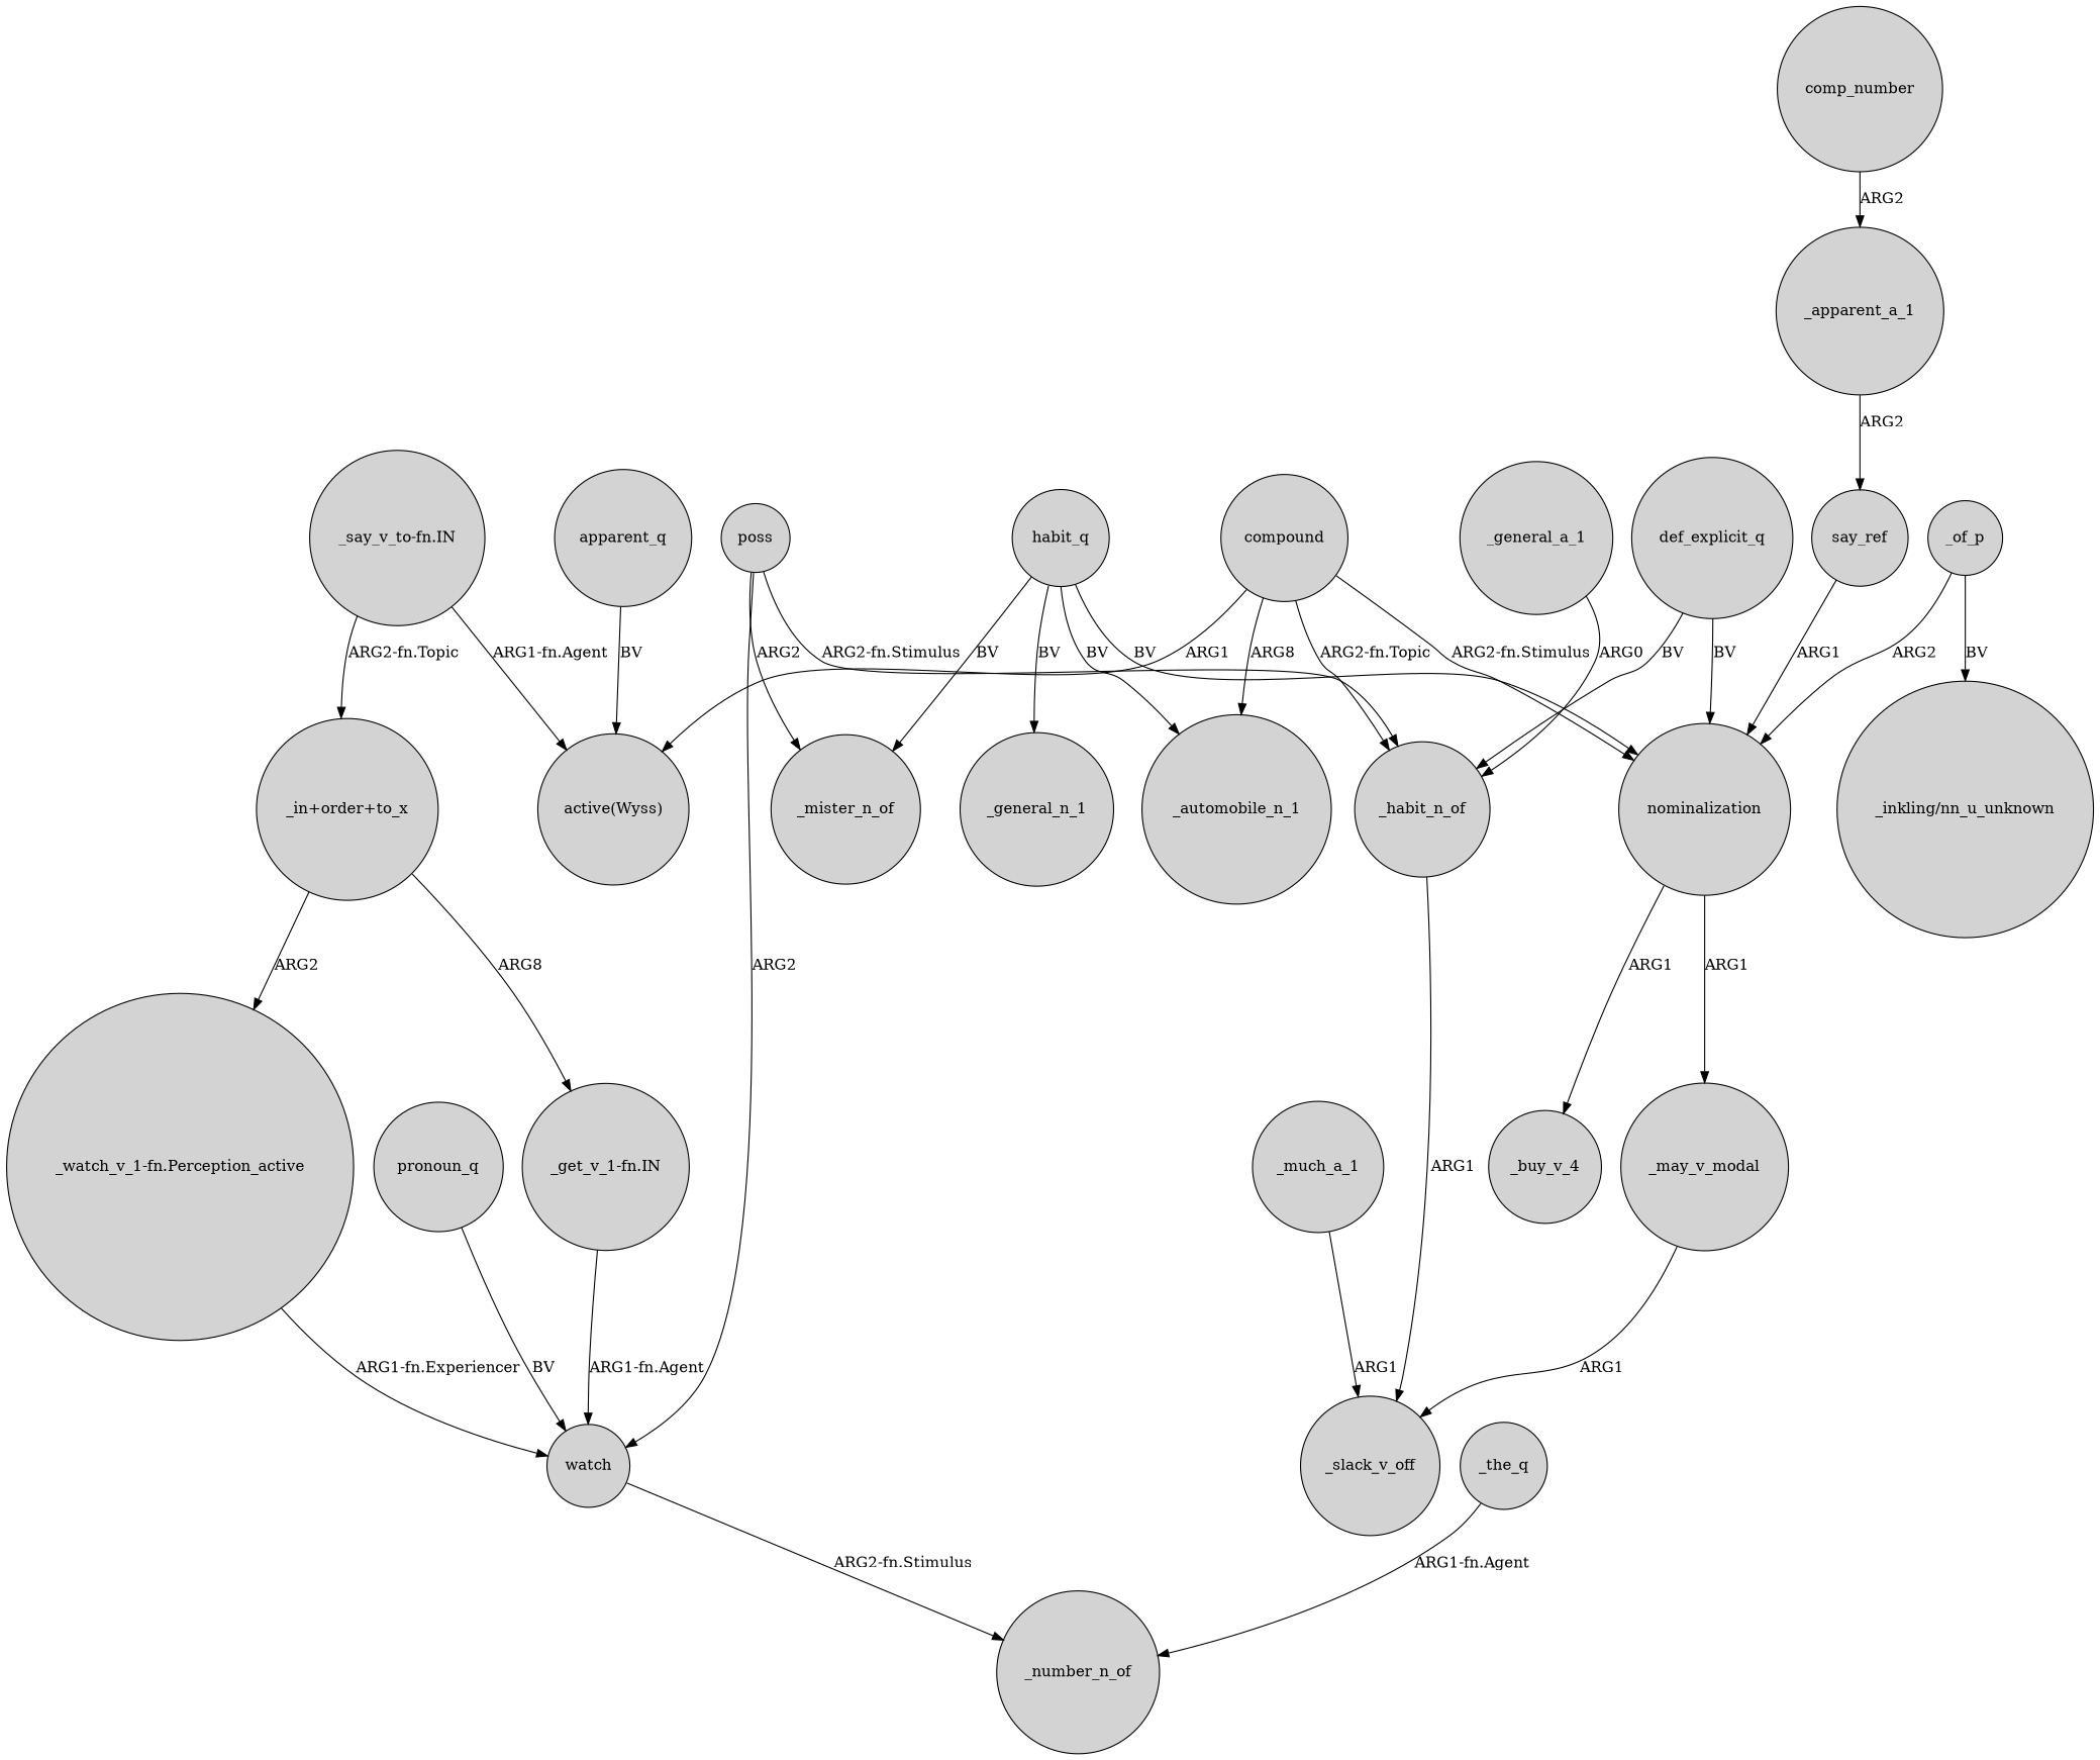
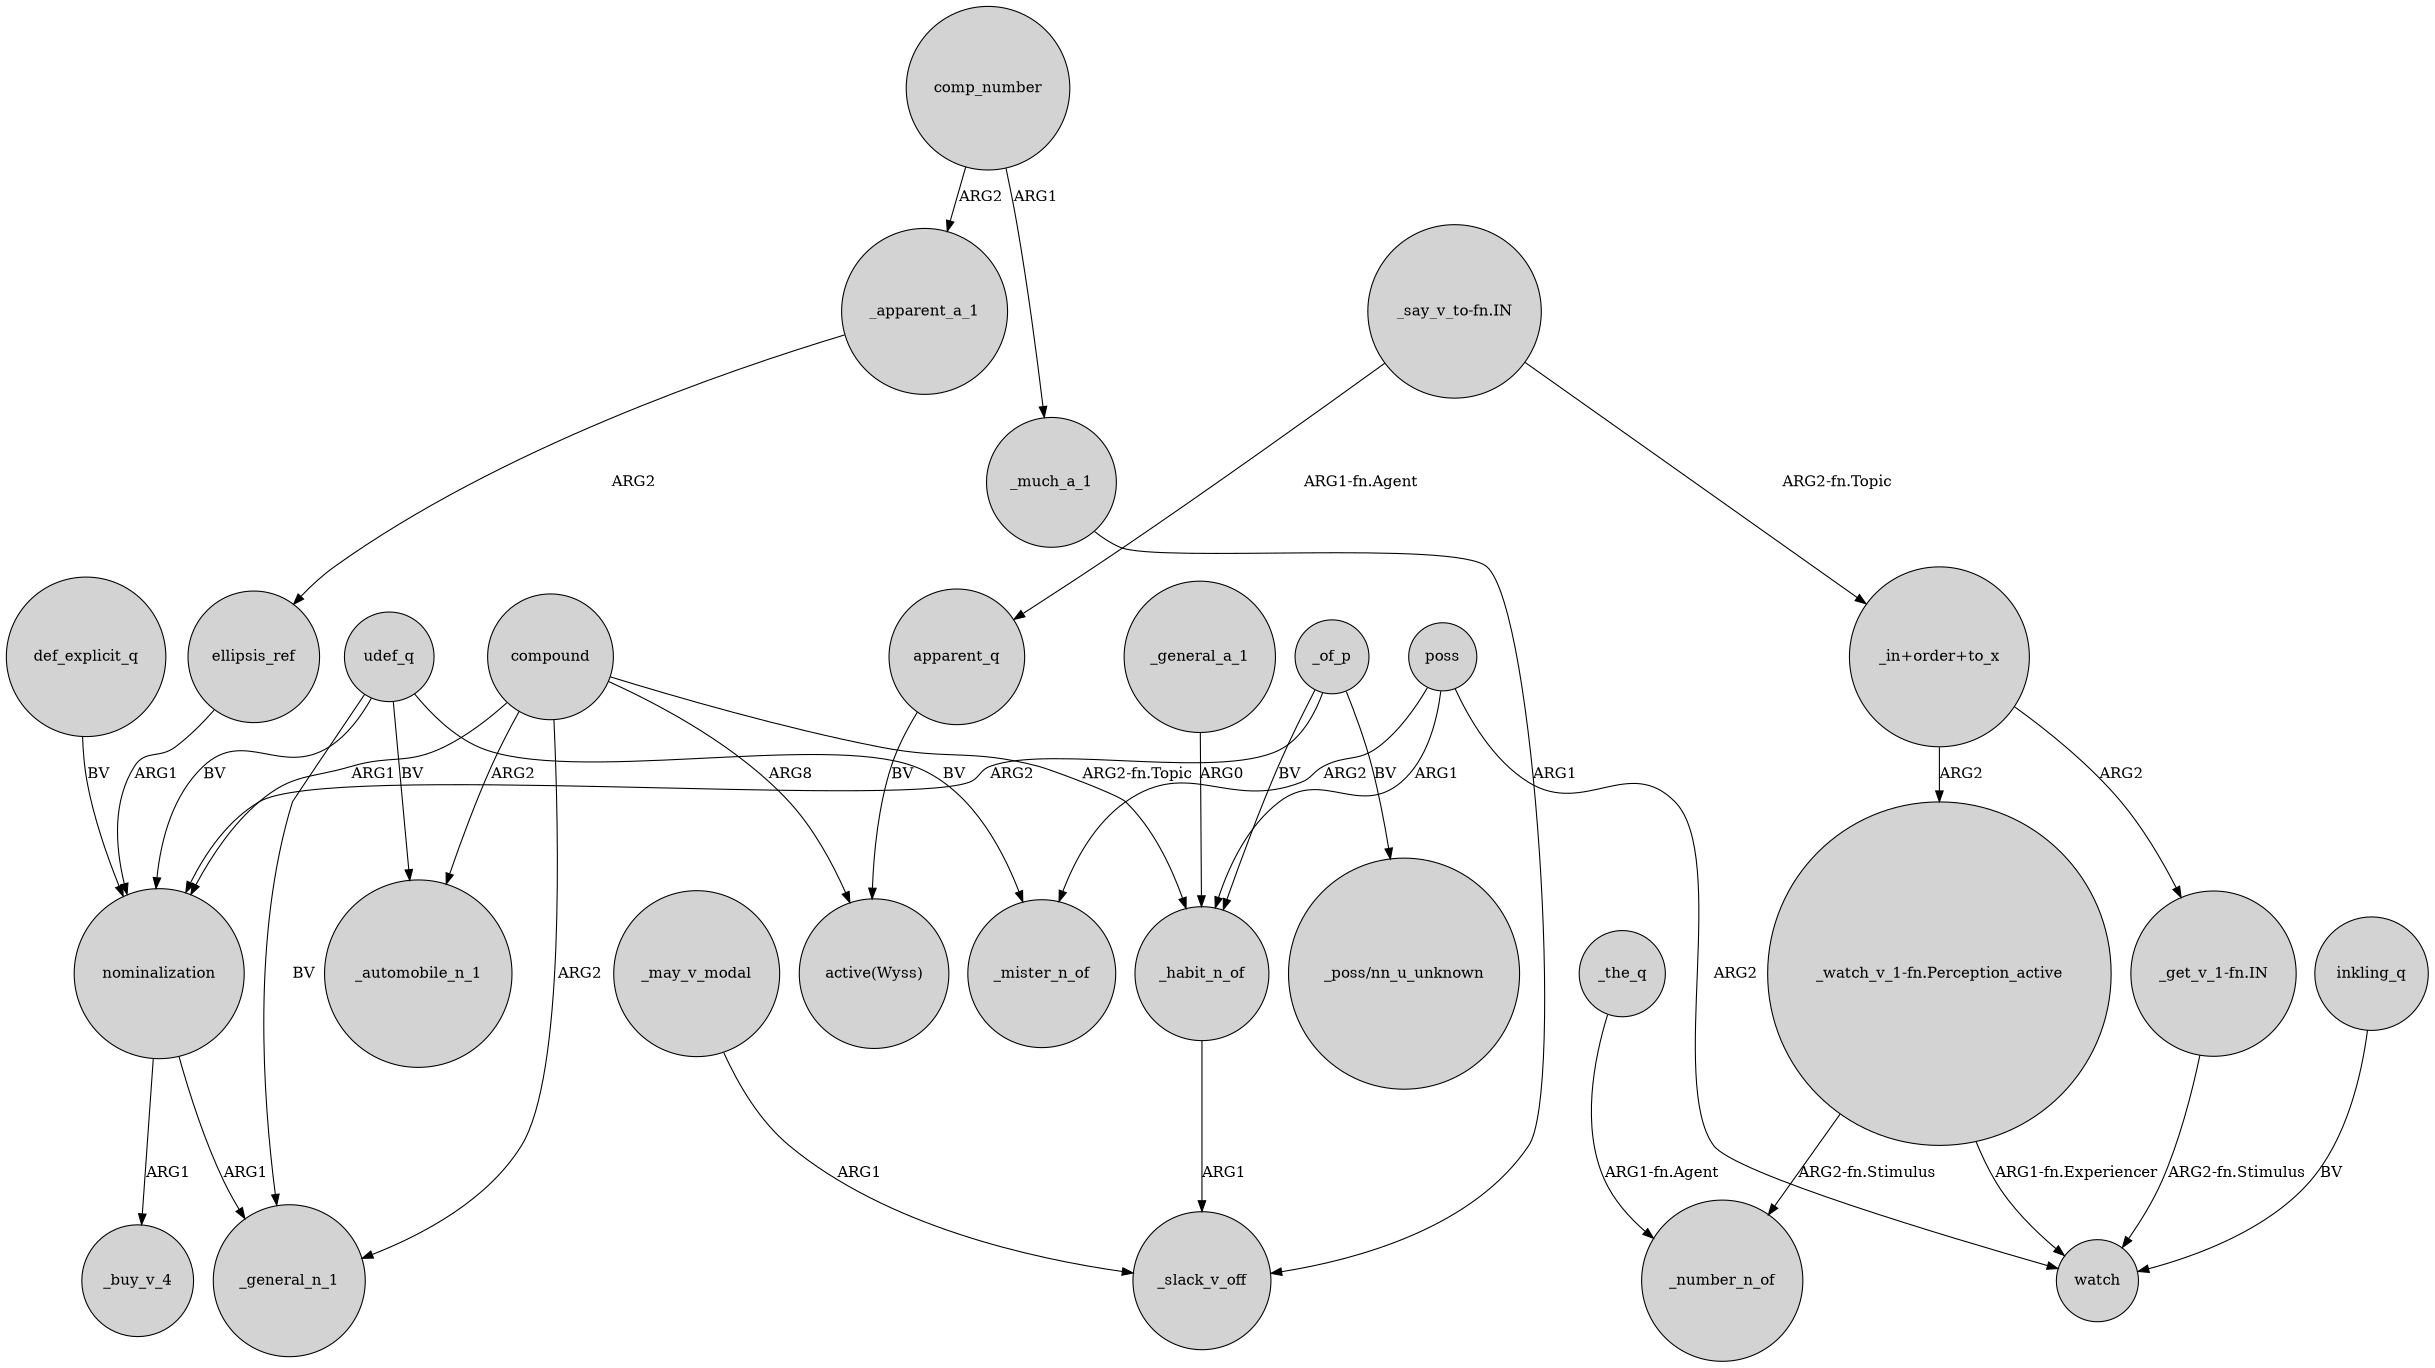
  digraph {
    node [shape=circle style=filled]
    _apparent_a_1
-   ellipsis_ref [label=say_ref]
+   ellipsis_ref
    nominalization
    _may_v_modal
    n5 [label=_buy_v_4]
    _slack_v_off
    _much_a_1
    _habit_n_of
    n9 [label=comp_number]
    poss
    n11 [label=watch]
    n12 [label=_mister_n_of]
    "_watch_v_1-fn.Perception_active"
    _number_n_of
    n15 [label="active(Wyss)"]
    "_say_v_to-fn.IN"
    "_in+order+to_x"
    "_get_v_1-fn.IN"
    compound
    n20 [label=_general_n_1]
    _automobile_n_1
-   udef_q [label=habit_q]
+   udef_q
    _general_a_1
    _the_q
    n25 [label=apparent_q]
    _of_p
-   "_inkling/nn_u_unknown"
-   pronoun_q
+   "_inkling/nn_u_unknown" [label="_poss/nn_u_unknown"]
+   pronoun_q [label=inkling_q]
    def_explicit_q
    _apparent_a_1 -> ellipsis_ref [label=ARG2]
    ellipsis_ref -> nominalization [label=ARG1]
-   nominalization -> _may_v_modal [label=ARG1]
+   nominalization -> n20 [label=ARG1]
    nominalization -> n5 [label=ARG1]
    _may_v_modal -> _slack_v_off [label=ARG1]
    _much_a_1 -> _slack_v_off [label=ARG1]
    _habit_n_of -> _slack_v_off [label=ARG1]
    n9 -> _apparent_a_1 [label=ARG2]
-   poss -> _habit_n_of [label="ARG2-fn.Stimulus"]
+   n9 -> _much_a_1 [label=ARG1]
+   poss -> _habit_n_of [label=ARG1]
    poss -> n11 [label=ARG2]
    poss -> n12 [label=ARG2]
    "_watch_v_1-fn.Perception_active" -> n11 [label="ARG1-fn.Experiencer"]
-   n11 -> _number_n_of [label="ARG2-fn.Stimulus"]
-   "_say_v_to-fn.IN" -> n15 [label="ARG1-fn.Agent"]
+   "_watch_v_1-fn.Perception_active" -> _number_n_of [label="ARG2-fn.Stimulus"]
+   "_say_v_to-fn.IN" -> n25 [label="ARG1-fn.Agent"]
    "_say_v_to-fn.IN" -> "_in+order+to_x" [label="ARG2-fn.Topic"]
    "_in+order+to_x" -> "_watch_v_1-fn.Perception_active" [label=ARG2]
-   "_in+order+to_x" -> "_get_v_1-fn.IN" [label=ARG8]
-   "_get_v_1-fn.IN" -> n11 [label="ARG1-fn.Agent"]
-   compound -> nominalization [label="ARG2-fn.Stimulus"]
+   "_in+order+to_x" -> "_get_v_1-fn.IN" [label=ARG2]
+   "_get_v_1-fn.IN" -> n11 [label="ARG2-fn.Stimulus"]
+   compound -> nominalization [label=ARG1]
    compound -> _habit_n_of [label="ARG2-fn.Topic"]
-   compound -> n15 [label=ARG1]
-   compound -> _automobile_n_1 [label=ARG8]
+   compound -> n15 [label=ARG8]
+   compound -> n20 [label=ARG2]
+   compound -> _automobile_n_1 [label=ARG2]
    udef_q -> nominalization [label=BV]
    udef_q -> n12 [label=BV]
    udef_q -> n20 [label=BV]
    udef_q -> _automobile_n_1 [label=BV]
    _general_a_1 -> _habit_n_of [label=ARG0]
    _the_q -> _number_n_of [label="ARG1-fn.Agent"]
    n25 -> n15 [label=BV]
    _of_p -> nominalization [label=ARG2]
    _of_p -> "_inkling/nn_u_unknown" [label=BV]
    pronoun_q -> n11 [label=BV]
    def_explicit_q -> nominalization [label=BV]
-   def_explicit_q -> _habit_n_of [label=BV]
+   _of_p -> _habit_n_of [label=BV]
  }
